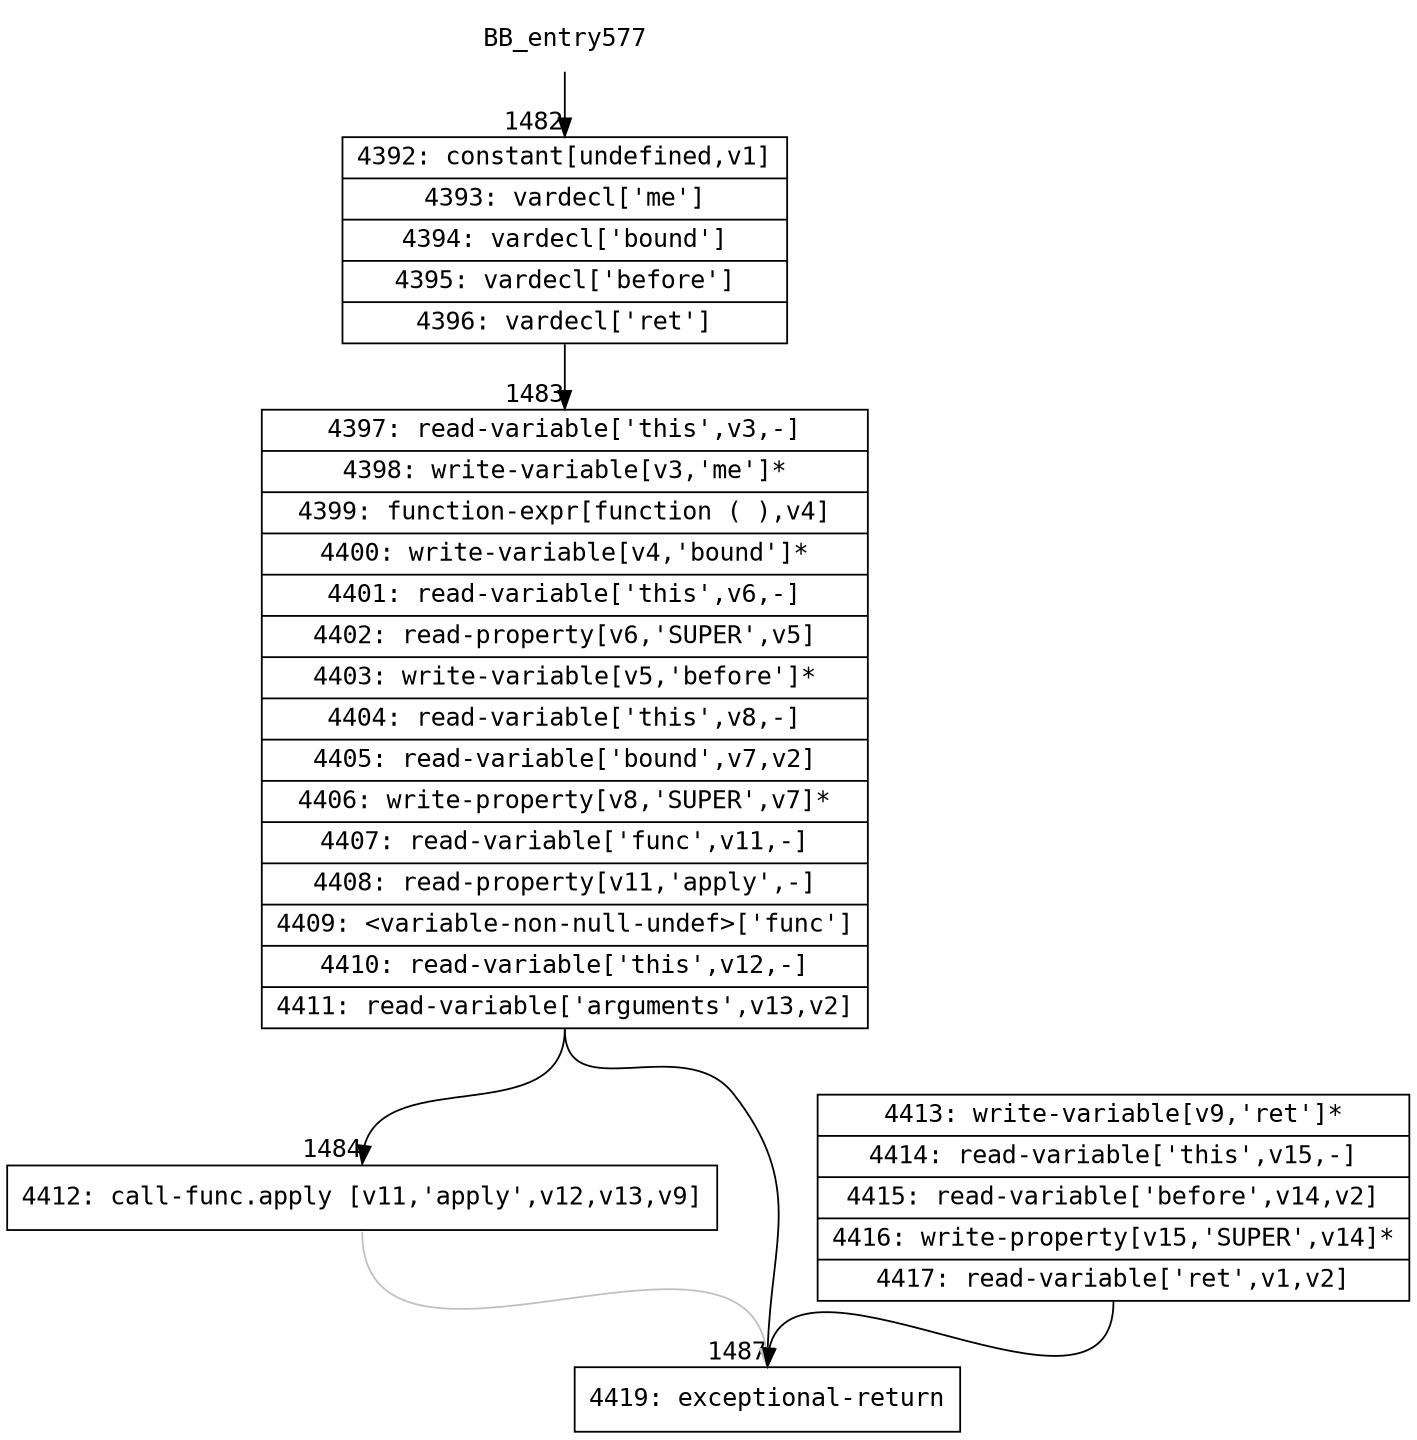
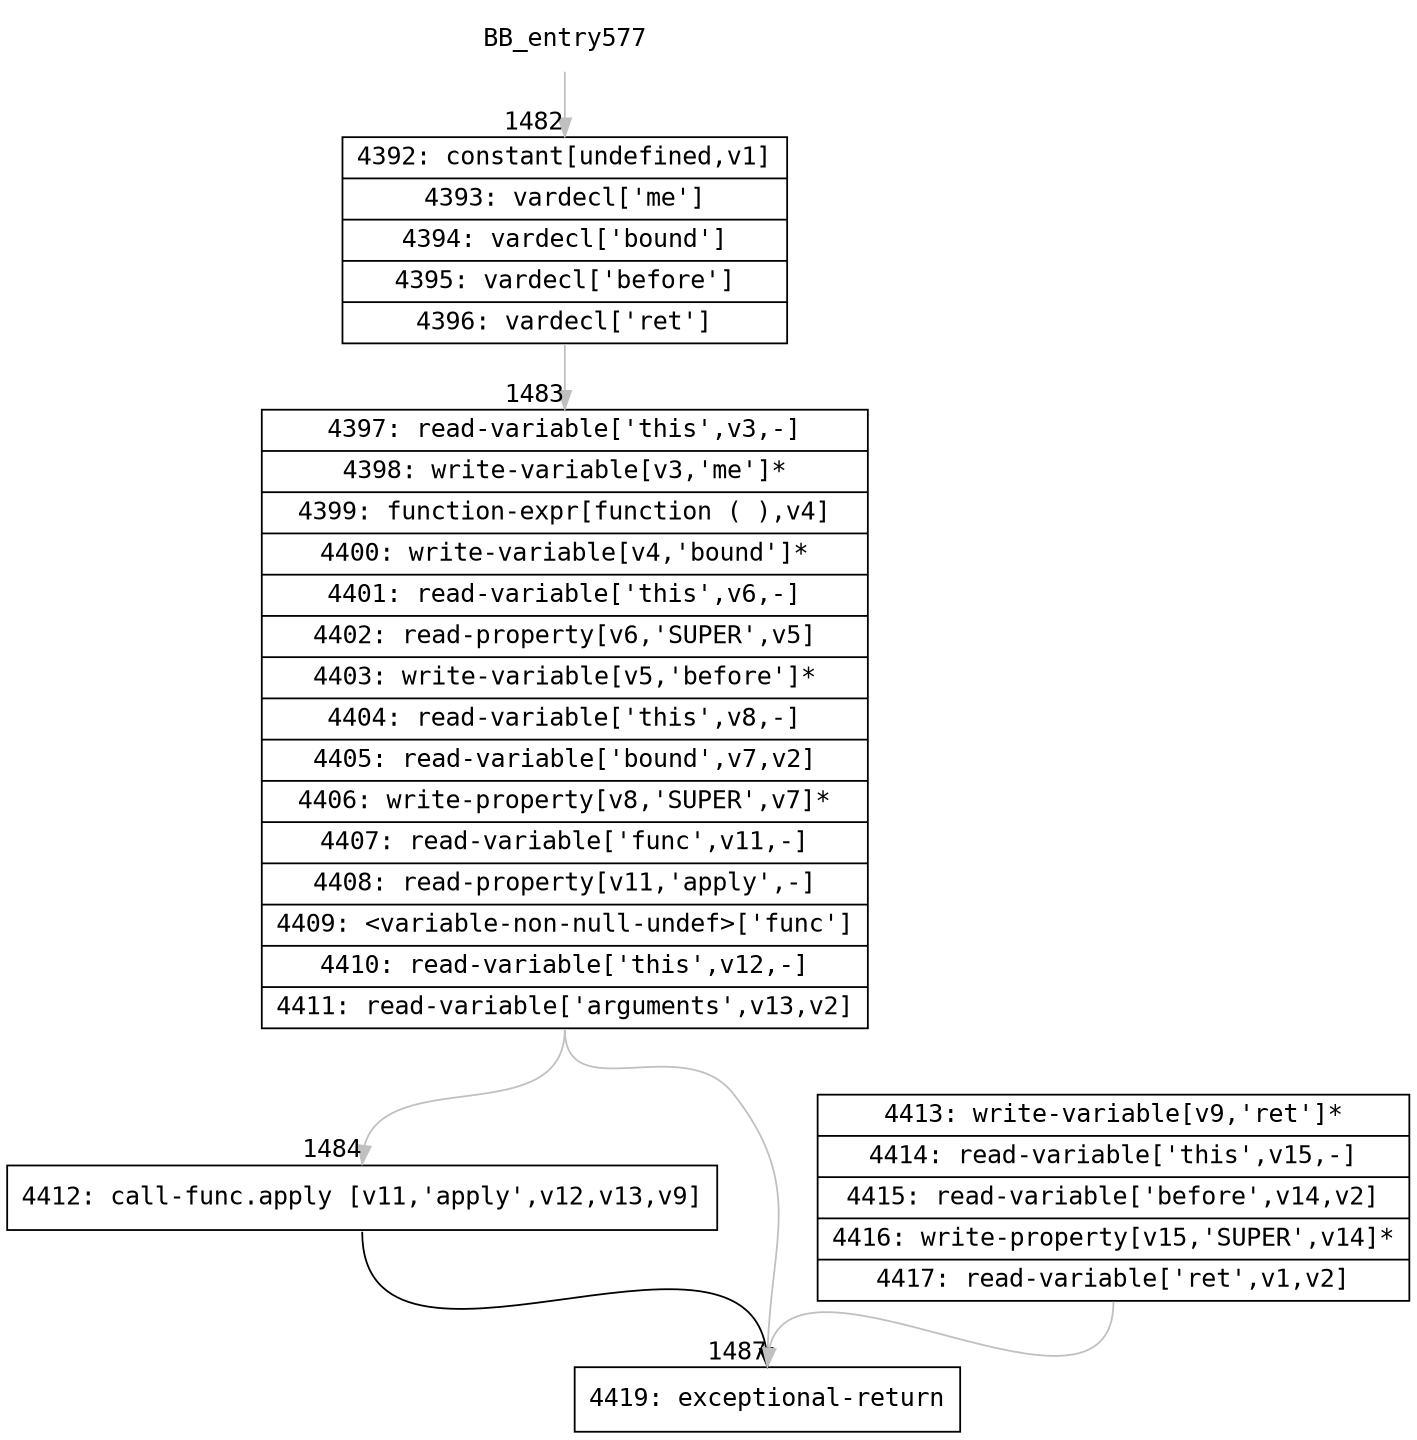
  digraph {
    fontname="DejaVu Sans Mono"
    rankdir=TD
    node [fontname="DejaVu Sans Mono" shape=record]
    edge [fontname="DejaVu Sans Mono" headport=n tailport=s]
    n1 [label=BB_entry577 shape=none]
    n2 [label="{4392: constant[undefined,v1]|4393: vardecl['me']|4394: vardecl['bound']|4395: vardecl['before']|4396: vardecl['ret']}"]
    n3 [label="{4397: read-variable['this',v3,-]|4398: write-variable[v3,'me']*|4399: function-expr[function ( ),v4]|4400: write-variable[v4,'bound']*|4401: read-variable['this',v6,-]|4402: read-property[v6,'SUPER',v5]|4403: write-variable[v5,'before']*|4404: read-variable['this',v8,-]|4405: read-variable['bound',v7,v2]|4406: write-property[v8,'SUPER',v7]*|4407: read-variable['func',v11,-]|4408: read-property[v11,'apply',-]|4409: \<variable-non-null-undef\>['func']|4410: read-variable['this',v12,-]|4411: read-variable['arguments',v13,v2]}"]
    n4 [label="{4412: call-func.apply [v11,'apply',v12,v13,v9]}"]
    n5 [label="{4419: exceptional-return}"]
    n6 [label="{4413: write-variable[v9,'ret']*|4414: read-variable['this',v15,-]|4415: read-variable['before',v14,v2]|4416: write-property[v15,'SUPER',v14]*|4417: read-variable['ret',v1,v2]}"]
-   n1 -> n2 [headlabel="    1482"]
-   n2 -> n3 [headlabel="      1483"]
-   n3 -> n4 [headlabel="      1484"]
-   n3 -> n5 [color=black headlabel="      1487"]
-   n4 -> n5 [color=gray]
-   n6 -> n5 [color=black]
+   n1 -> n2 [headlabel="    1482" color=gray]
+   n2 -> n3 [headlabel="      1483" color=gray]
+   n3 -> n4 [headlabel="      1484" color=gray]
+   n3 -> n5 [color=gray headlabel="      1487"]
+   n4 -> n5 [color=black]
+   n6 -> n5 [color=gray]
  }
